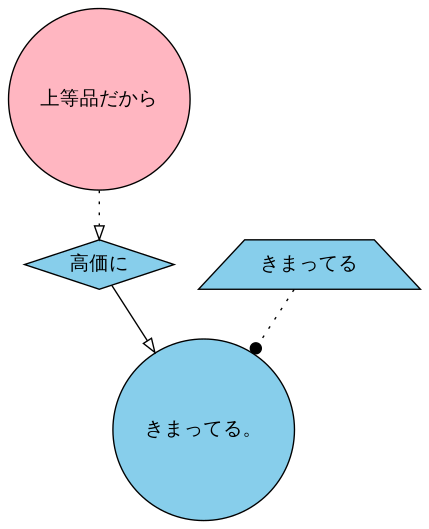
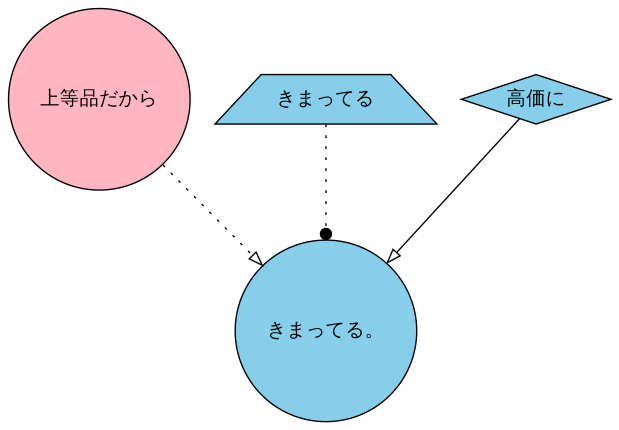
  digraph {
    node [fillcolor=skyblue shape=circle style=filled]
    edge [arrowhead=onormal style=dotted]
    n1 [fillcolor=lightpink label="上等品だから"]
    n2 [label="きまってる。"]
    n3 [label="きまってる" shape=trapezium]
    n4 [label="高価に" shape=diamond]
-   n1 -> n4
+   n1 -> n2
    n3 -> n2 [arrowhead=dot]
    n4 -> n2 [style=solid]
  }
